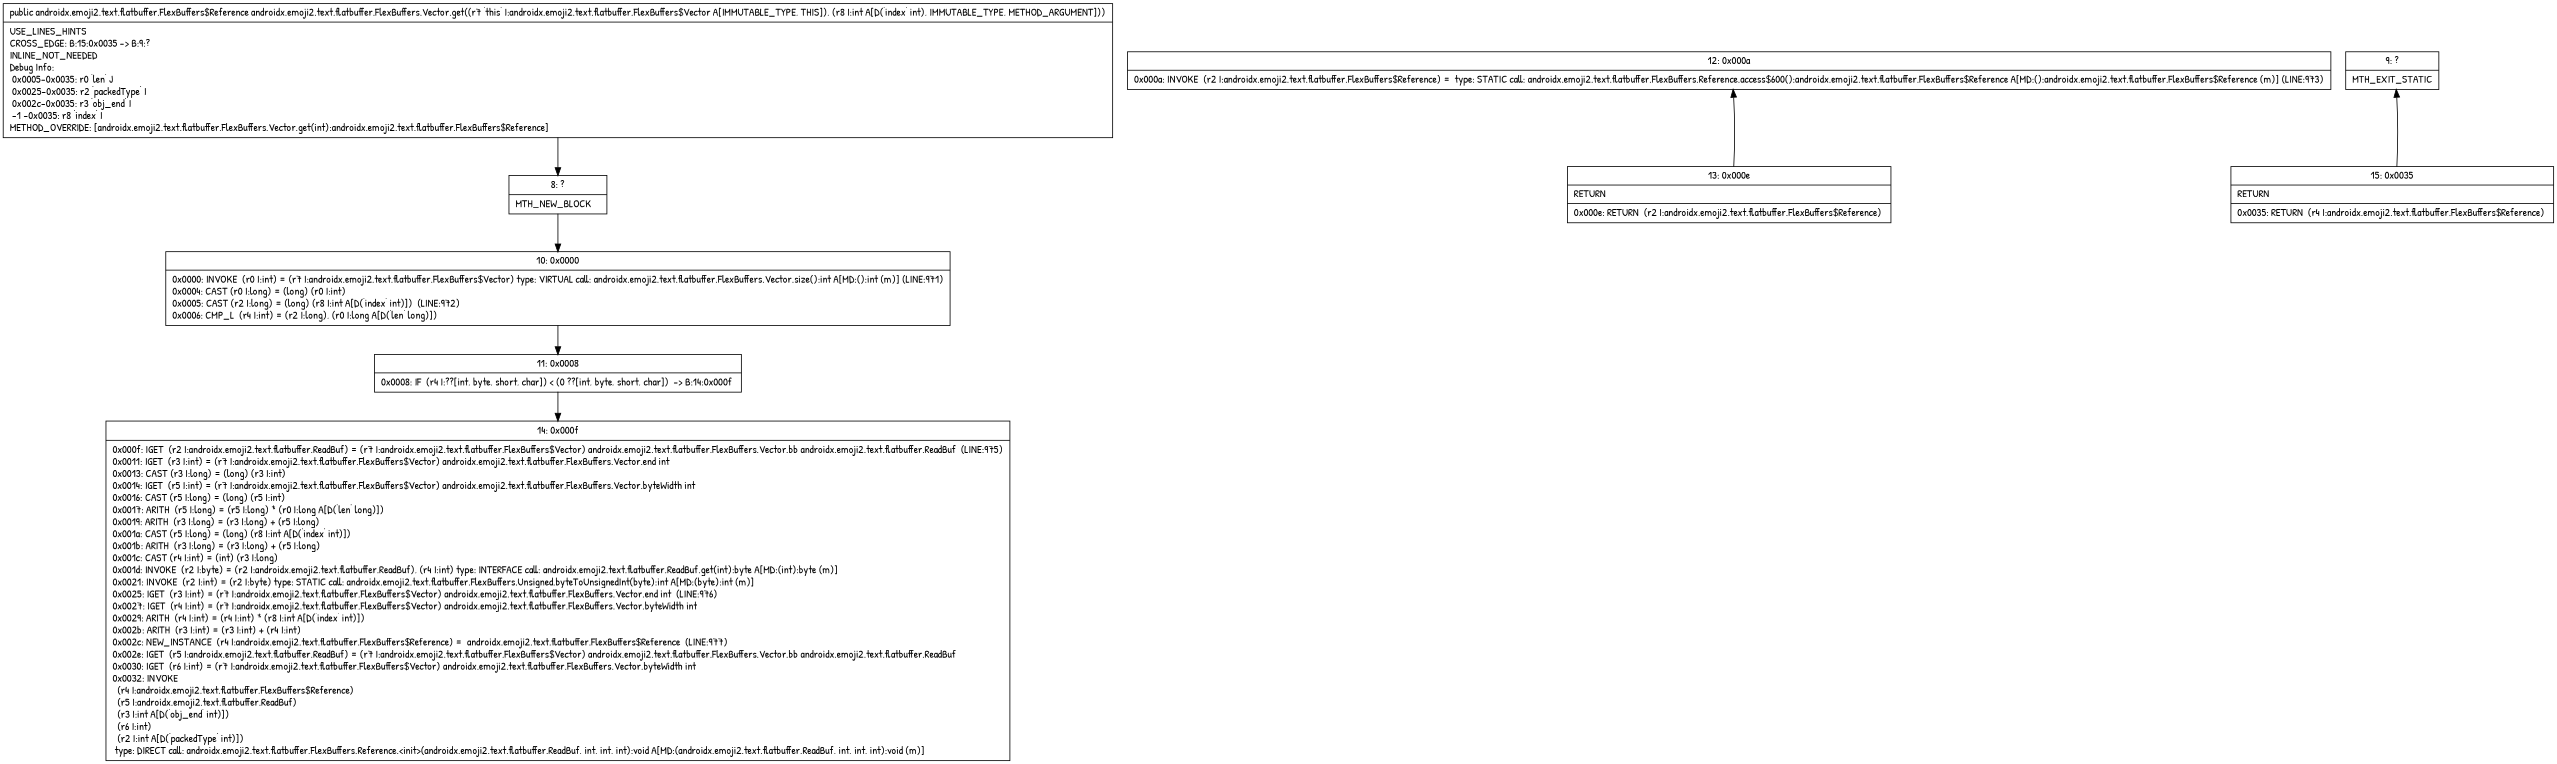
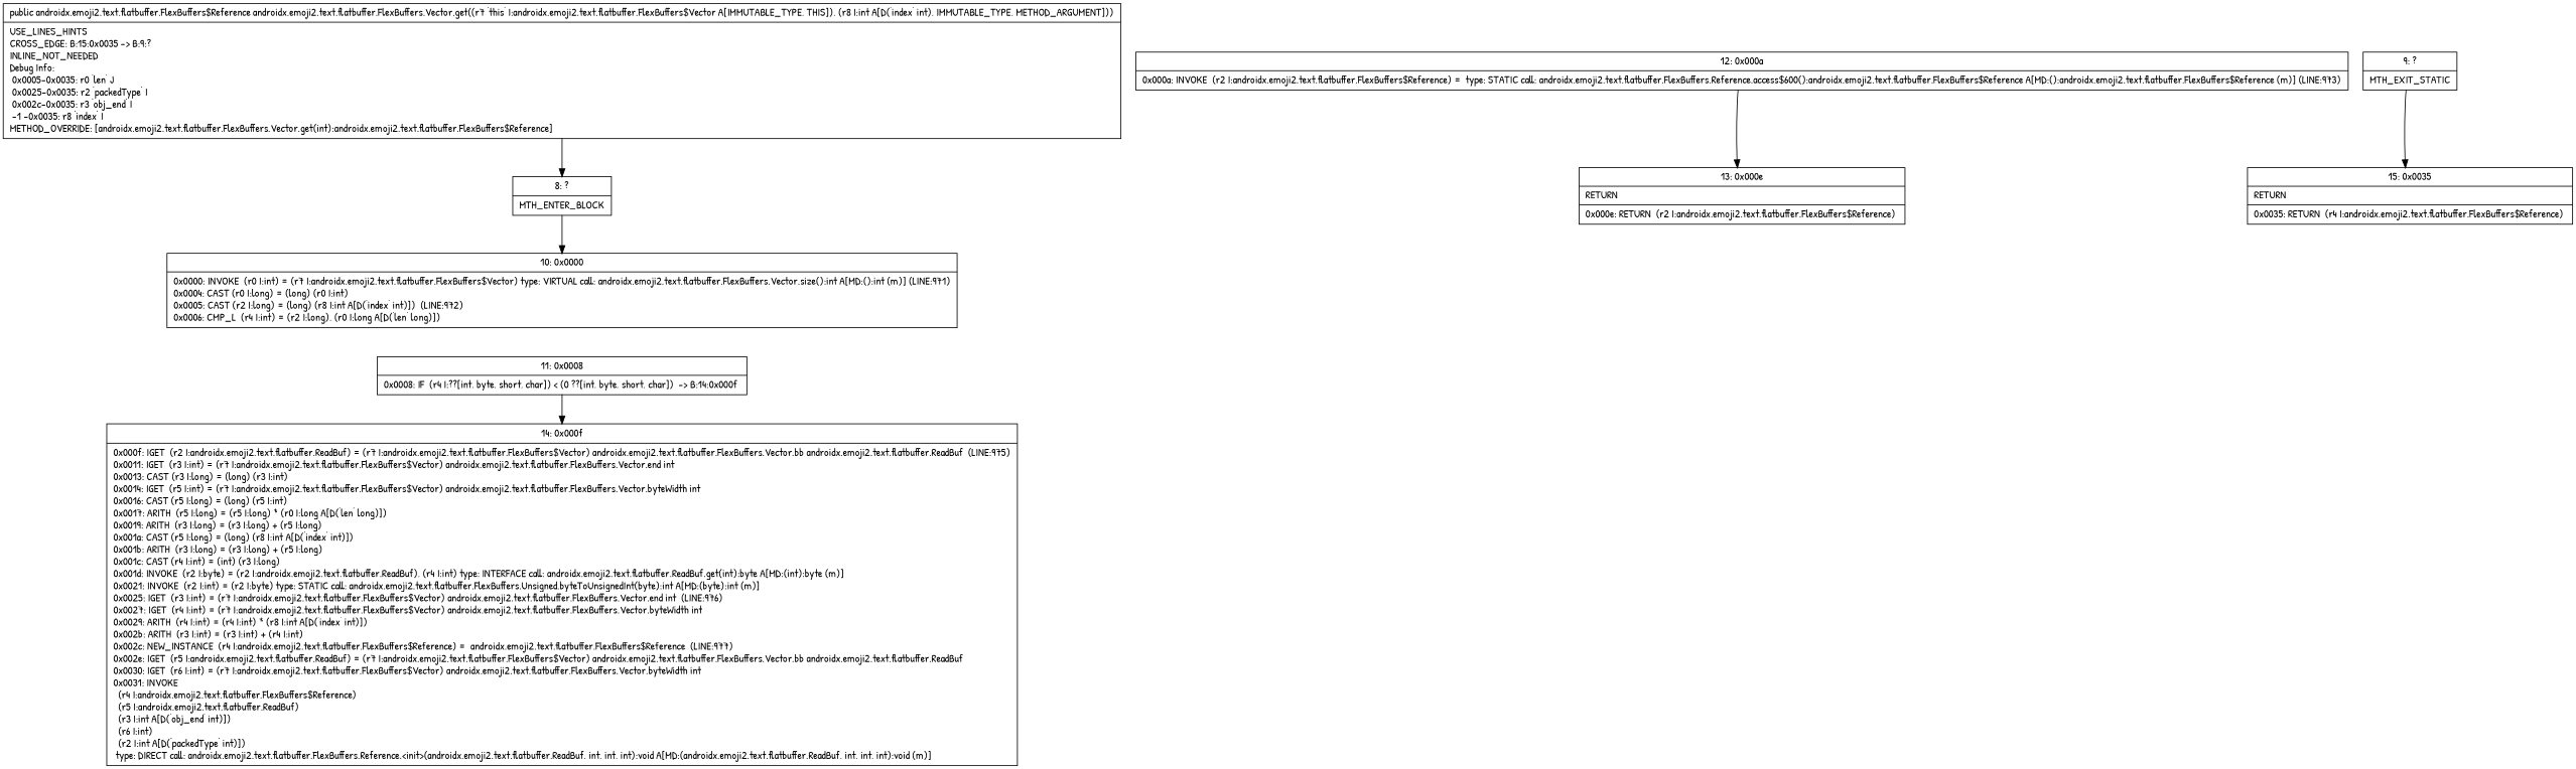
  digraph {
    fontname="Patrick Hand"
    node [fontname="Patrick Hand" shape=record]
    edge [fontname="Patrick Hand"]
-   n1 [label="{8\:\ ?|MTH_NEW_BLOCK\l}"]
+   n1 [label="{8\:\ ?|MTH_ENTER_BLOCK\l}"]
    n2 [label="{10\:\ 0x0000|0x0000: INVOKE  (r0 I:int) = (r7 I:androidx.emoji2.text.flatbuffer.FlexBuffers$Vector) type: VIRTUAL call: androidx.emoji2.text.flatbuffer.FlexBuffers.Vector.size():int A[MD:():int (m)] (LINE:971)\l0x0004: CAST (r0 I:long) = (long) (r0 I:int) \l0x0005: CAST (r2 I:long) = (long) (r8 I:int A[D('index' int)])  (LINE:972)\l0x0006: CMP_L  (r4 I:int) = (r2 I:long), (r0 I:long A[D('len' long)]) \l}"]
    n3 [label="{11\:\ 0x0008|0x0008: IF  (r4 I:??[int, byte, short, char]) \< (0 ??[int, byte, short, char])  \-\> B:14:0x000f \l}"]
-   n4 [label="{14\:\ 0x000f|0x000f: IGET  (r2 I:androidx.emoji2.text.flatbuffer.ReadBuf) = (r7 I:androidx.emoji2.text.flatbuffer.FlexBuffers$Vector) androidx.emoji2.text.flatbuffer.FlexBuffers.Vector.bb androidx.emoji2.text.flatbuffer.ReadBuf  (LINE:975)\l0x0011: IGET  (r3 I:int) = (r7 I:androidx.emoji2.text.flatbuffer.FlexBuffers$Vector) androidx.emoji2.text.flatbuffer.FlexBuffers.Vector.end int \l0x0013: CAST (r3 I:long) = (long) (r3 I:int) \l0x0014: IGET  (r5 I:int) = (r7 I:androidx.emoji2.text.flatbuffer.FlexBuffers$Vector) androidx.emoji2.text.flatbuffer.FlexBuffers.Vector.byteWidth int \l0x0016: CAST (r5 I:long) = (long) (r5 I:int) \l0x0017: ARITH  (r5 I:long) = (r5 I:long) * (r0 I:long A[D('len' long)]) \l0x0019: ARITH  (r3 I:long) = (r3 I:long) + (r5 I:long) \l0x001a: CAST (r5 I:long) = (long) (r8 I:int A[D('index' int)]) \l0x001b: ARITH  (r3 I:long) = (r3 I:long) + (r5 I:long) \l0x001c: CAST (r4 I:int) = (int) (r3 I:long) \l0x001d: INVOKE  (r2 I:byte) = (r2 I:androidx.emoji2.text.flatbuffer.ReadBuf), (r4 I:int) type: INTERFACE call: androidx.emoji2.text.flatbuffer.ReadBuf.get(int):byte A[MD:(int):byte (m)]\l0x0021: INVOKE  (r2 I:int) = (r2 I:byte) type: STATIC call: androidx.emoji2.text.flatbuffer.FlexBuffers.Unsigned.byteToUnsignedInt(byte):int A[MD:(byte):int (m)]\l0x0025: IGET  (r3 I:int) = (r7 I:androidx.emoji2.text.flatbuffer.FlexBuffers$Vector) androidx.emoji2.text.flatbuffer.FlexBuffers.Vector.end int  (LINE:976)\l0x0027: IGET  (r4 I:int) = (r7 I:androidx.emoji2.text.flatbuffer.FlexBuffers$Vector) androidx.emoji2.text.flatbuffer.FlexBuffers.Vector.byteWidth int \l0x0029: ARITH  (r4 I:int) = (r4 I:int) * (r8 I:int A[D('index' int)]) \l0x002b: ARITH  (r3 I:int) = (r3 I:int) + (r4 I:int) \l0x002c: NEW_INSTANCE  (r4 I:androidx.emoji2.text.flatbuffer.FlexBuffers$Reference) =  androidx.emoji2.text.flatbuffer.FlexBuffers$Reference  (LINE:977)\l0x002e: IGET  (r5 I:androidx.emoji2.text.flatbuffer.ReadBuf) = (r7 I:androidx.emoji2.text.flatbuffer.FlexBuffers$Vector) androidx.emoji2.text.flatbuffer.FlexBuffers.Vector.bb androidx.emoji2.text.flatbuffer.ReadBuf \l0x0030: IGET  (r6 I:int) = (r7 I:androidx.emoji2.text.flatbuffer.FlexBuffers$Vector) androidx.emoji2.text.flatbuffer.FlexBuffers.Vector.byteWidth int \l0x0032: INVOKE  \l  (r4 I:androidx.emoji2.text.flatbuffer.FlexBuffers$Reference)\l  (r5 I:androidx.emoji2.text.flatbuffer.ReadBuf)\l  (r3 I:int A[D('obj_end' int)])\l  (r6 I:int)\l  (r2 I:int A[D('packedType' int)])\l type: DIRECT call: androidx.emoji2.text.flatbuffer.FlexBuffers.Reference.\<init\>(androidx.emoji2.text.flatbuffer.ReadBuf, int, int, int):void A[MD:(androidx.emoji2.text.flatbuffer.ReadBuf, int, int, int):void (m)]\l}"]
+   n4 [label="{14\:\ 0x000f|0x000f: IGET  (r2 I:androidx.emoji2.text.flatbuffer.ReadBuf) = (r7 I:androidx.emoji2.text.flatbuffer.FlexBuffers$Vector) androidx.emoji2.text.flatbuffer.FlexBuffers.Vector.bb androidx.emoji2.text.flatbuffer.ReadBuf  (LINE:975)\l0x0011: IGET  (r3 I:int) = (r7 I:androidx.emoji2.text.flatbuffer.FlexBuffers$Vector) androidx.emoji2.text.flatbuffer.FlexBuffers.Vector.end int \l0x0013: CAST (r3 I:long) = (long) (r3 I:int) \l0x0014: IGET  (r5 I:int) = (r7 I:androidx.emoji2.text.flatbuffer.FlexBuffers$Vector) androidx.emoji2.text.flatbuffer.FlexBuffers.Vector.byteWidth int \l0x0016: CAST (r5 I:long) = (long) (r5 I:int) \l0x0017: ARITH  (r5 I:long) = (r5 I:long) * (r0 I:long A[D('len' long)]) \l0x0019: ARITH  (r3 I:long) = (r3 I:long) + (r5 I:long) \l0x001a: CAST (r5 I:long) = (long) (r8 I:int A[D('index' int)]) \l0x001b: ARITH  (r3 I:long) = (r3 I:long) + (r5 I:long) \l0x001c: CAST (r4 I:int) = (int) (r3 I:long) \l0x001d: INVOKE  (r2 I:byte) = (r2 I:androidx.emoji2.text.flatbuffer.ReadBuf), (r4 I:int) type: INTERFACE call: androidx.emoji2.text.flatbuffer.ReadBuf.get(int):byte A[MD:(int):byte (m)]\l0x0021: INVOKE  (r2 I:int) = (r2 I:byte) type: STATIC call: androidx.emoji2.text.flatbuffer.FlexBuffers.Unsigned.byteToUnsignedInt(byte):int A[MD:(byte):int (m)]\l0x0025: IGET  (r3 I:int) = (r7 I:androidx.emoji2.text.flatbuffer.FlexBuffers$Vector) androidx.emoji2.text.flatbuffer.FlexBuffers.Vector.end int  (LINE:976)\l0x0027: IGET  (r4 I:int) = (r7 I:androidx.emoji2.text.flatbuffer.FlexBuffers$Vector) androidx.emoji2.text.flatbuffer.FlexBuffers.Vector.byteWidth int \l0x0029: ARITH  (r4 I:int) = (r4 I:int) * (r8 I:int A[D('index' int)]) \l0x002b: ARITH  (r3 I:int) = (r3 I:int) + (r4 I:int) \l0x002c: NEW_INSTANCE  (r4 I:androidx.emoji2.text.flatbuffer.FlexBuffers$Reference) =  androidx.emoji2.text.flatbuffer.FlexBuffers$Reference  (LINE:977)\l0x002e: IGET  (r5 I:androidx.emoji2.text.flatbuffer.ReadBuf) = (r7 I:androidx.emoji2.text.flatbuffer.FlexBuffers$Vector) androidx.emoji2.text.flatbuffer.FlexBuffers.Vector.bb androidx.emoji2.text.flatbuffer.ReadBuf \l0x0030: IGET  (r6 I:int) = (r7 I:androidx.emoji2.text.flatbuffer.FlexBuffers$Vector) androidx.emoji2.text.flatbuffer.FlexBuffers.Vector.byteWidth int \l0x0031: INVOKE  \l  (r4 I:androidx.emoji2.text.flatbuffer.FlexBuffers$Reference)\l  (r5 I:androidx.emoji2.text.flatbuffer.ReadBuf)\l  (r3 I:int A[D('obj_end' int)])\l  (r6 I:int)\l  (r2 I:int A[D('packedType' int)])\l type: DIRECT call: androidx.emoji2.text.flatbuffer.FlexBuffers.Reference.\<init\>(androidx.emoji2.text.flatbuffer.ReadBuf, int, int, int):void A[MD:(androidx.emoji2.text.flatbuffer.ReadBuf, int, int, int):void (m)]\l}"]
    n5 [label="{12\:\ 0x000a|0x000a: INVOKE  (r2 I:androidx.emoji2.text.flatbuffer.FlexBuffers$Reference) =  type: STATIC call: androidx.emoji2.text.flatbuffer.FlexBuffers.Reference.access$600():androidx.emoji2.text.flatbuffer.FlexBuffers$Reference A[MD:():androidx.emoji2.text.flatbuffer.FlexBuffers$Reference (m)] (LINE:973)\l}"]
    n6 [label="{13\:\ 0x000e|RETURN\l|0x000e: RETURN  (r2 I:androidx.emoji2.text.flatbuffer.FlexBuffers$Reference) \l}"]
    n7 [label="{9\:\ ?|MTH_EXIT_STATIC\l}"]
    n8 [label="{15\:\ 0x0035|RETURN\l|0x0035: RETURN  (r4 I:androidx.emoji2.text.flatbuffer.FlexBuffers$Reference) \l}"]
    n9 [label="{public androidx.emoji2.text.flatbuffer.FlexBuffers$Reference androidx.emoji2.text.flatbuffer.FlexBuffers.Vector.get((r7 'this' I:androidx.emoji2.text.flatbuffer.FlexBuffers$Vector A[IMMUTABLE_TYPE, THIS]), (r8 I:int A[D('index' int), IMMUTABLE_TYPE, METHOD_ARGUMENT]))  | USE_LINES_HINTS\lCROSS_EDGE: B:15:0x0035 \-\> B:9:?\lINLINE_NOT_NEEDED\lDebug Info:\l  0x0005\-0x0035: r0 'len' J\l  0x0025\-0x0035: r2 'packedType' I\l  0x002c\-0x0035: r3 'obj_end' I\l  \-1 \-0x0035: r8 'index' I\lMETHOD_OVERRIDE: [androidx.emoji2.text.flatbuffer.FlexBuffers.Vector.get(int):androidx.emoji2.text.flatbuffer.FlexBuffers$Reference]\l}"]
    n1 -> n2
-   n2 -> n3
    n3 -> n4
-   n6 -> n5
-   n8 -> n7
+   n5 -> n6
+   n7 -> n8
    n9 -> n1
  }
